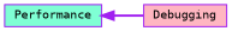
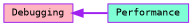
  digraph {
    rankdir=LR
    fontname="DejaVu Sans Mono"
    node [color=purple fontname="DejaVu Sans Mono" fontsize=10 shape=box style=filled]
    n1 [fillcolor=lightpink height=0.2 label=Debugging width=0.4]
    n2 [fillcolor=aquamarine fontcolor=black height=0.2 label=Performance width=0.4]
-   n2 -> n1 [dir=back fontname="DejaVu Sans Mono" fontsize=10 labelfontname=Helvetica labelfontsize=10 shape=plaintext style=bold color=purple]
+   n1 -> n2 [dir=back fontname="DejaVu Sans Mono" fontsize=10 labelfontname=Helvetica labelfontsize=10 shape=plaintext style=bold color=purple]
  }
